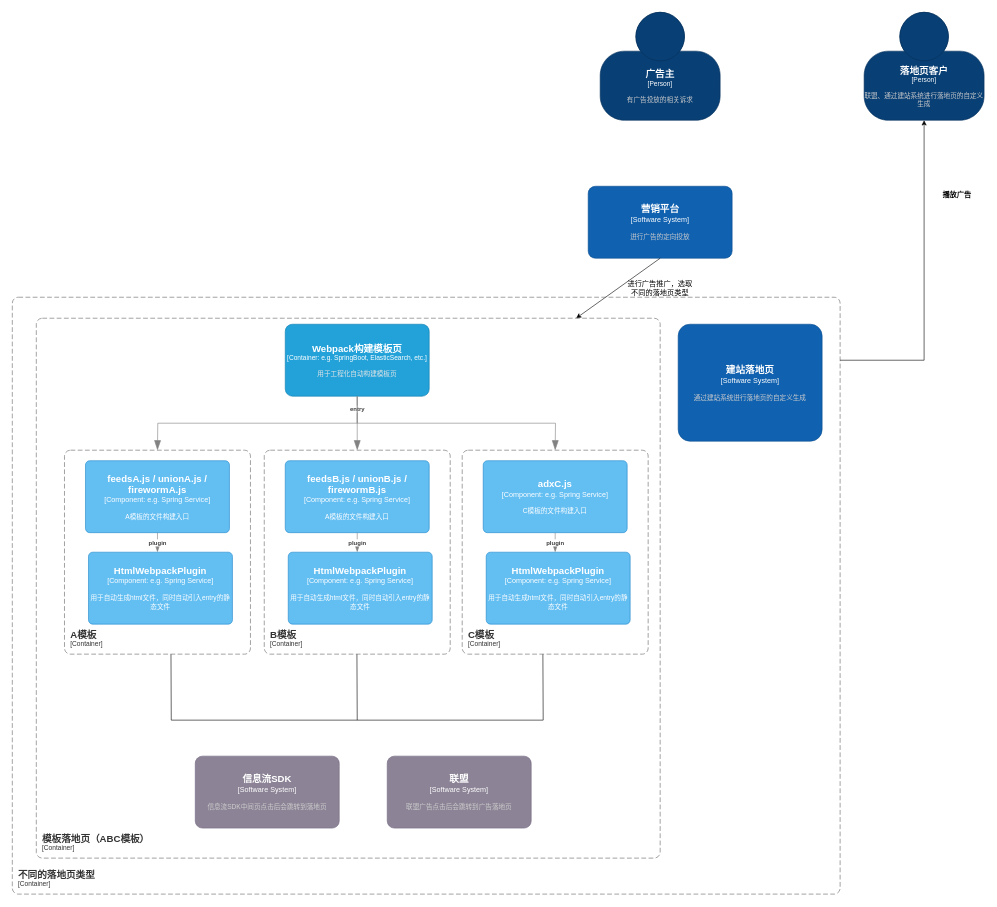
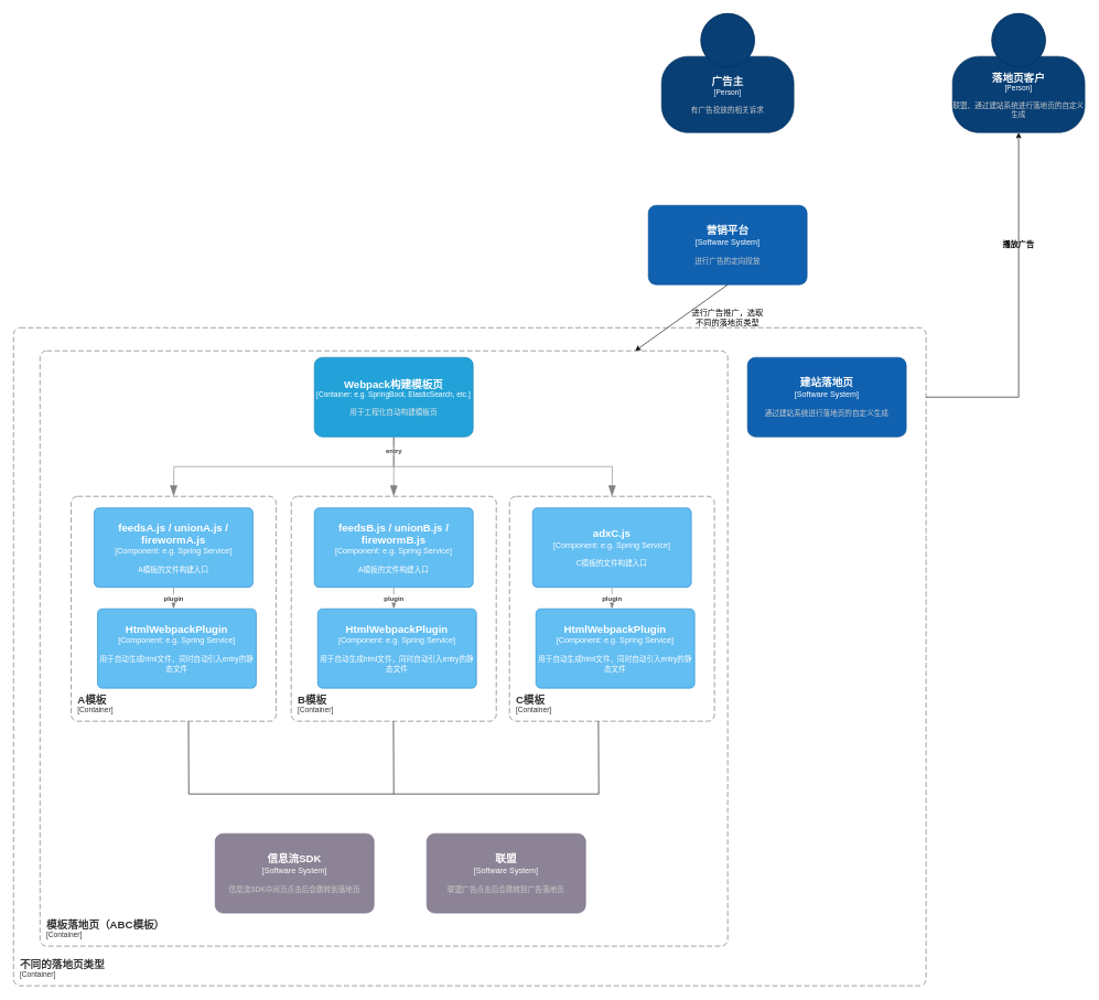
  <mxCell id="0" />
  <mxCell id="1" parent="0" />
  <mxCell id="2" value="&lt;font style=&quot;font-size: 16px&quot;&gt;&lt;b&gt;落地页客户&lt;/b&gt;&lt;/font&gt;&lt;div&gt;[Person]&lt;/div&gt;&lt;br&gt;&lt;div&gt;&lt;font style=&quot;font-size: 11px&quot;&gt;&lt;font color=&quot;#cccccc&quot;&gt;联盟、通过建站系统进行落地页的自定义生成&lt;/font&gt;&lt;/div&gt;" style="html=1;fontSize=11;dashed=0;whiteSpace=wrap;fillColor=#083F75;strokeColor=#06315C;fontColor=#ffffff;shape=mxgraph.c4.person2;align=center;metaEdit=1;points=[[0.5,0,0],[1,0.5,0],[1,0.75,0],[0.75,1,0],[0.5,1,0],[0.25,1,0],[0,0.75,0],[0,0.5,0]];resizable=0;" parent="1" vertex="1"><mxGeometry x="1440" y="20" width="200" height="180" as="geometry" /></mxCell>
- <mxCell id="3" value="&lt;font style=&quot;font-size: 16px&quot;&gt;&lt;b&gt;建站落地页&lt;/b&gt;&lt;/font&gt;&lt;div&gt;[Software System]&lt;/div&gt;&lt;br&gt;&lt;div&gt;&lt;font style=&quot;font-size: 11px&quot;&gt;&lt;font color=&quot;#cccccc&quot;&gt;通过建站系统进行落地页的自定义生成&lt;/font&gt;&lt;/div&gt;" style="rounded=1;whiteSpace=wrap;html=1;labelBackgroundColor=none;fillColor=#1061B0;fontColor=#ffffff;align=center;arcSize=10;strokeColor=#0D5091;metaEdit=1;resizable=0;points=[[0.25,0,0],[0.5,0,0],[0.75,0,0],[1,0.25,0],[1,0.5,0],[1,0.75,0],[0.75,1,0],[0.5,1,0],[0.25,1,0],[0,0.75,0],[0,0.5,0],[0,0.25,0]];" parent="1" vertex="1"><mxGeometry x="1130" y="540" width="240" height="195" as="geometry" /></mxCell>
+ <mxCell id="3" value="&lt;font style=&quot;font-size: 16px&quot;&gt;&lt;b&gt;建站落地页&lt;/b&gt;&lt;/font&gt;&lt;div&gt;[Software System]&lt;/div&gt;&lt;br&gt;&lt;div&gt;&lt;font style=&quot;font-size: 11px&quot;&gt;&lt;font color=&quot;#cccccc&quot;&gt;通过建站系统进行落地页的自定义生成&lt;/font&gt;&lt;/div&gt;" style="rounded=1;whiteSpace=wrap;html=1;labelBackgroundColor=none;fillColor=#1061B0;fontColor=#ffffff;align=center;arcSize=10;strokeColor=#0D5091;metaEdit=1;resizable=0;points=[[0.25,0,0],[0.5,0,0],[0.75,0,0],[1,0.25,0],[1,0.5,0],[1,0.75,0],[0.75,1,0],[0.5,1,0],[0.25,1,0],[0,0.75,0],[0,0.5,0],[0,0.25,0]];" parent="1" vertex="1"><mxGeometry x="1130" y="540" width="240" height="120" as="geometry" /></mxCell>
  <mxCell id="4" value="&lt;font style=&quot;font-size: 16px&quot;&gt;&lt;b&gt;营销平台&lt;/b&gt;&lt;/font&gt;&lt;div&gt;[Software System]&lt;/div&gt;&lt;br&gt;&lt;div&gt;&lt;font style=&quot;font-size: 11px&quot;&gt;&lt;font color=&quot;#cccccc&quot;&gt;进行广告的定向投放&lt;/font&gt;&lt;/div&gt;" style="rounded=1;whiteSpace=wrap;html=1;labelBackgroundColor=none;fillColor=#1061B0;fontColor=#ffffff;align=center;arcSize=10;strokeColor=#0D5091;metaEdit=1;resizable=0;points=[[0.25,0,0],[0.5,0,0],[0.75,0,0],[1,0.25,0],[1,0.5,0],[1,0.75,0],[0.75,1,0],[0.5,1,0],[0.25,1,0],[0,0.75,0],[0,0.5,0],[0,0.25,0]];" parent="1" vertex="1"><mxGeometry x="980" y="310" width="240" height="120" as="geometry" /></mxCell>
  <mxCell id="5" value="&lt;font style=&quot;font-size: 16px&quot;&gt;&lt;b&gt;广告主&lt;/b&gt;&lt;/font&gt;&lt;div&gt;[Person]&lt;/div&gt;&lt;br&gt;&lt;div&gt;&lt;font style=&quot;font-size: 11px&quot;&gt;&lt;font color=&quot;#cccccc&quot;&gt;有广告投放的相关诉求&lt;/font&gt;&lt;/div&gt;" style="html=1;fontSize=11;dashed=0;whiteSpace=wrap;fillColor=#083F75;strokeColor=#06315C;fontColor=#ffffff;shape=mxgraph.c4.person2;align=center;metaEdit=1;points=[[0.5,0,0],[1,0.5,0],[1,0.75,0],[0.75,1,0],[0.5,1,0],[0.25,1,0],[0,0.75,0],[0,0.5,0]];resizable=0;" parent="1" vertex="1"><mxGeometry x="1000" y="20" width="200" height="180" as="geometry" /></mxCell>
  <mxCell id="6" value="" style="endArrow=classic;html=1;rounded=0;exitX=0.5;exitY=1;exitDx=0;exitDy=0;exitPerimeter=0;" parent="1" source="4" edge="1"><mxGeometry width="50" height="50" relative="1" as="geometry"><mxPoint x="1120" y="520" as="sourcePoint" /><mxPoint x="960" y="530" as="targetPoint" /></mxGeometry></mxCell>
  <mxCell id="7" value="进行广告推广，选取不同的落地页类型" style="text;html=1;strokeColor=none;fillColor=none;align=center;verticalAlign=middle;whiteSpace=wrap;rounded=0;" parent="1" vertex="1"><mxGeometry x="1045" y="465" width="110" height="30" as="geometry" /></mxCell>
  <mxCell id="8" value="&lt;font style=&quot;font-size: 16px&quot;&gt;&lt;b&gt;&lt;div style=&quot;text-align: left&quot;&gt;不同的落地页类型&lt;/div&gt;&lt;/b&gt;&lt;/font&gt;&lt;div style=&quot;text-align: left&quot;&gt;[Container]&lt;/div&gt;" style="rounded=1;fontSize=11;whiteSpace=wrap;html=1;dashed=1;arcSize=20;fillColor=none;strokeColor=#666666;fontColor=#333333;labelBackgroundColor=none;align=left;verticalAlign=bottom;labelBorderColor=none;spacingTop=0;spacing=10;dashPattern=8 4;metaEdit=1;rotatable=0;perimeter=rectanglePerimeter;noLabel=0;labelPadding=0;allowArrows=0;connectable=0;expand=0;recursiveResize=0;editable=1;pointerEvents=0;absoluteArcSize=1;points=[[0.25,0,0],[0.5,0,0],[0.75,0,0],[1,0.25,0],[1,0.5,0],[1,0.75,0],[0.75,1,0],[0.5,1,0],[0.25,1,0],[0,0.75,0],[0,0.5,0],[0,0.25,0]];" parent="1" vertex="1"><mxGeometry x="20" y="495" width="1380" height="995" as="geometry" /></mxCell>
  <mxCell id="9" value="" style="endArrow=classic;html=1;rounded=0;entryX=0.5;entryY=1;entryDx=0;entryDy=0;entryPerimeter=0;" parent="1" target="2" edge="1"><mxGeometry width="50" height="50" relative="1" as="geometry"><mxPoint x="1400" y="600" as="sourcePoint" /><mxPoint x="1590" y="550" as="targetPoint" /><Array as="points"><mxPoint x="1540" y="600" /></Array></mxGeometry></mxCell>
- <mxCell id="10" value="&lt;b&gt;播放广告&lt;/b&gt;" style="text;html=1;strokeColor=none;fillColor=none;align=center;verticalAlign=middle;whiteSpace=wrap;rounded=0;" parent="1" vertex="1"><mxGeometry x="1565" y="310" width="60" height="30" as="geometry" /></mxCell>
+ <mxCell id="10" value="&lt;b&gt;播放广告&lt;/b&gt;" style="text;html=1;strokeColor=none;fillColor=none;align=center;verticalAlign=middle;whiteSpace=wrap;rounded=0;" parent="1" vertex="1"><mxGeometry x="1510" y="355" width="60" height="30" as="geometry" /></mxCell>
  <mxCell id="11" value="&lt;font style=&quot;font-size: 16px&quot;&gt;&lt;b&gt;&lt;div style=&quot;text-align: left&quot;&gt;模板落地页（ABC模板）&lt;/div&gt;&lt;/b&gt;&lt;/font&gt;&lt;div style=&quot;text-align: left&quot;&gt;[Container]&lt;/div&gt;" style="rounded=1;fontSize=11;whiteSpace=wrap;html=1;dashed=1;arcSize=20;fillColor=none;strokeColor=#666666;fontColor=#333333;labelBackgroundColor=none;align=left;verticalAlign=bottom;labelBorderColor=none;spacingTop=0;spacing=10;dashPattern=8 4;metaEdit=1;rotatable=0;perimeter=rectanglePerimeter;noLabel=0;labelPadding=0;allowArrows=0;connectable=0;expand=0;recursiveResize=0;editable=1;pointerEvents=0;absoluteArcSize=1;points=[[0.25,0,0],[0.5,0,0],[0.75,0,0],[1,0.25,0],[1,0.5,0],[1,0.75,0],[0.75,1,0],[0.5,1,0],[0.25,1,0],[0,0.75,0],[0,0.5,0],[0,0.25,0]];" parent="1" vertex="1"><mxGeometry x="60" y="530" width="1040" height="900" as="geometry" /></mxCell>
  <mxCell id="12" value="&lt;font style=&quot;font-size: 16px&quot;&gt;&lt;b&gt;信息流SDK&lt;/b&gt;&lt;/font&gt;&lt;div&gt;[Software System]&lt;/div&gt;&lt;br&gt;&lt;div&gt;&lt;font style=&quot;font-size: 11px&quot;&gt;&lt;font color=&quot;#cccccc&quot;&gt;信息流SDK中间页点击后会跳转到落地页&lt;/font&gt;&lt;/div&gt;" style="rounded=1;whiteSpace=wrap;html=1;labelBackgroundColor=none;fillColor=#8C8496;fontColor=#ffffff;align=center;arcSize=10;strokeColor=#736782;metaEdit=1;resizable=0;points=[[0.25,0,0],[0.5,0,0],[0.75,0,0],[1,0.25,0],[1,0.5,0],[1,0.75,0],[0.75,1,0],[0.5,1,0],[0.25,1,0],[0,0.75,0],[0,0.5,0],[0,0.25,0]];" parent="1" vertex="1"><mxGeometry x="325" y="1260" width="240" height="120" as="geometry" /></mxCell>
  <mxCell id="13" value="&lt;font style=&quot;font-size: 16px&quot;&gt;&lt;b&gt;联盟&lt;/b&gt;&lt;/font&gt;&lt;div&gt;[Software System]&lt;/div&gt;&lt;br&gt;&lt;div&gt;&lt;font style=&quot;font-size: 11px&quot;&gt;&lt;font color=&quot;#cccccc&quot;&gt;联盟广告点击后会跳转到广告落地页&lt;/font&gt;&lt;/div&gt;" style="rounded=1;whiteSpace=wrap;html=1;labelBackgroundColor=none;fillColor=#8C8496;fontColor=#ffffff;align=center;arcSize=10;strokeColor=#736782;metaEdit=1;resizable=0;points=[[0.25,0,0],[0.5,0,0],[0.75,0,0],[1,0.25,0],[1,0.5,0],[1,0.75,0],[0.75,1,0],[0.5,1,0],[0.25,1,0],[0,0.75,0],[0,0.5,0],[0,0.25,0]];" parent="1" vertex="1"><mxGeometry x="645" y="1260" width="240" height="120" as="geometry" /></mxCell>
  <mxCell id="14" value="" style="endArrow=none;html=1;rounded=0;entryX=0.5;entryY=1;entryDx=0;entryDy=0;entryPerimeter=0;" parent="1" edge="1"><mxGeometry width="50" height="50" relative="1" as="geometry"><mxPoint x="595" y="1200" as="sourcePoint" /><mxPoint x="594.5" y="1090" as="targetPoint" /></mxGeometry></mxCell>
  <mxCell id="15" value="" style="endArrow=none;html=1;rounded=0;entryX=0.5;entryY=1;entryDx=0;entryDy=0;entryPerimeter=0;" parent="1" edge="1"><mxGeometry width="50" height="50" relative="1" as="geometry"><mxPoint x="905" y="1200" as="sourcePoint" /><mxPoint x="904.5" y="1090" as="targetPoint" /></mxGeometry></mxCell>
  <mxCell id="16" value="" style="endArrow=none;html=1;rounded=0;entryX=0.5;entryY=1;entryDx=0;entryDy=0;entryPerimeter=0;" parent="1" edge="1"><mxGeometry width="50" height="50" relative="1" as="geometry"><mxPoint x="285" y="1200" as="sourcePoint" /><mxPoint x="284.5" y="1090" as="targetPoint" /></mxGeometry></mxCell>
  <mxCell id="17" value="" style="endArrow=none;html=1;rounded=0;" parent="1" edge="1"><mxGeometry width="50" height="50" relative="1" as="geometry"><mxPoint x="285" y="1200" as="sourcePoint" /><mxPoint x="905" y="1200" as="targetPoint" /></mxGeometry></mxCell>
  <mxCell id="18" value="&lt;font style=&quot;font-size: 16px&quot;&gt;&lt;b&gt;adxC.js&lt;/b&gt;&lt;/font&gt;&lt;div&gt;[Component: e.g. Spring Service]&lt;/div&gt;&lt;br&gt;&lt;div&gt;&lt;font style=&quot;font-size: 11px&quot;&gt;C模板的文件构建入口&lt;/font&gt;&lt;/div&gt;" style="rounded=1;whiteSpace=wrap;html=1;labelBackgroundColor=none;fillColor=#63BEF2;fontColor=#ffffff;align=center;arcSize=6;strokeColor=#2086C9;metaEdit=1;resizable=0;points=[[0.25,0,0],[0.5,0,0],[0.75,0,0],[1,0.25,0],[1,0.5,0],[1,0.75,0],[0.75,1,0],[0.5,1,0],[0.25,1,0],[0,0.75,0],[0,0.5,0],[0,0.25,0]];" vertex="1" parent="1"><mxGeometry x="805" y="767.5" width="240" height="120" as="geometry" /></mxCell>
  <mxCell id="19" value="&lt;font style=&quot;font-size: 16px&quot;&gt;&lt;b&gt;HtmlWebpackPlugin&lt;/b&gt;&lt;/font&gt;&lt;div&gt;[Component: e.g. Spring Service]&lt;/div&gt;&lt;br&gt;&lt;div&gt;&lt;font style=&quot;font-size: 11px&quot;&gt;用于自动生成html文件，同时自动引入entry的静态文件&lt;/font&gt;&lt;/div&gt;" style="rounded=1;whiteSpace=wrap;html=1;labelBackgroundColor=none;fillColor=#63BEF2;fontColor=#ffffff;align=center;arcSize=6;strokeColor=#2086C9;metaEdit=1;resizable=0;points=[[0.25,0,0],[0.5,0,0],[0.75,0,0],[1,0.25,0],[1,0.5,0],[1,0.75,0],[0.75,1,0],[0.5,1,0],[0.25,1,0],[0,0.75,0],[0,0.5,0],[0,0.25,0]];" vertex="1" parent="1"><mxGeometry x="810" y="920" width="240" height="120" as="geometry" /></mxCell>
  <mxCell id="20" value="&lt;div style=&quot;text-align: left&quot;&gt;&lt;div style=&quot;text-align: center&quot;&gt;&lt;b&gt;plugin&lt;/b&gt;&lt;/div&gt;" style="endArrow=blockThin;html=1;fontSize=10;fontColor=#404040;strokeWidth=1;endFill=1;strokeColor=#828282;elbow=vertical;metaEdit=1;endSize=14;startSize=14;jumpStyle=arc;jumpSize=16;rounded=0;edgeStyle=orthogonalEdgeStyle;exitX=0.5;exitY=1;exitDx=0;exitDy=0;exitPerimeter=0;" edge="1" parent="1" source="18"><mxGeometry width="240" relative="1" as="geometry"><mxPoint x="900" y="930" as="sourcePoint" /><mxPoint x="925" y="920" as="targetPoint" /></mxGeometry></mxCell>
  <mxCell id="21" value="&lt;font style=&quot;font-size: 16px&quot;&gt;&lt;b&gt;&lt;div style=&quot;text-align: left&quot;&gt;C模板&lt;/div&gt;&lt;/b&gt;&lt;/font&gt;&lt;div style=&quot;text-align: left&quot;&gt;[Container]&lt;/div&gt;" style="rounded=1;fontSize=11;whiteSpace=wrap;html=1;dashed=1;arcSize=20;fillColor=none;strokeColor=#666666;fontColor=#333333;labelBackgroundColor=none;align=left;verticalAlign=bottom;labelBorderColor=none;spacingTop=0;spacing=10;dashPattern=8 4;metaEdit=1;rotatable=0;perimeter=rectanglePerimeter;noLabel=0;labelPadding=0;allowArrows=0;connectable=0;expand=0;recursiveResize=0;editable=1;pointerEvents=0;absoluteArcSize=1;points=[[0.25,0,0],[0.5,0,0],[0.75,0,0],[1,0.25,0],[1,0.5,0],[1,0.75,0],[0.75,1,0],[0.5,1,0],[0.25,1,0],[0,0.75,0],[0,0.5,0],[0,0.25,0]];" vertex="1" parent="1"><mxGeometry x="770" y="750" width="310" height="340" as="geometry" /></mxCell>
  <mxCell id="22" value="&lt;font style=&quot;font-size: 16px&quot;&gt;&lt;b&gt;Webpack构建模板页&lt;/b&gt;&lt;/font&gt;&lt;div&gt;[Container: e.g. SpringBoot, ElasticSearch, etc.]&lt;/div&gt;&lt;br&gt;&lt;div&gt;&lt;font style=&quot;font-size: 11px&quot;&gt;&lt;font color=&quot;#E6E6E6&quot;&gt;用于工程化自动构建模板页&lt;/font&gt;&lt;/div&gt;" style="rounded=1;whiteSpace=wrap;html=1;fontSize=11;labelBackgroundColor=none;fillColor=#23A2D9;fontColor=#ffffff;align=center;arcSize=10;strokeColor=#0E7DAD;metaEdit=1;resizable=0;points=[[0.25,0,0],[0.5,0,0],[0.75,0,0],[1,0.25,0],[1,0.5,0],[1,0.75,0],[0.75,1,0],[0.5,1,0],[0.25,1,0],[0,0.75,0],[0,0.5,0],[0,0.25,0]];" vertex="1" parent="1"><mxGeometry x="475" y="540" width="240" height="120" as="geometry" /></mxCell>
  <mxCell id="23" value="&lt;font style=&quot;font-size: 16px&quot;&gt;&lt;b&gt;feedsB.js / unionB.js / firewormB.js&lt;/b&gt;&lt;/font&gt;&lt;div&gt;[Component: e.g. Spring Service]&lt;/div&gt;&lt;br&gt;&lt;div&gt;&lt;font style=&quot;font-size: 11px&quot;&gt;A模板的文件构建入口&lt;/font&gt;&lt;/div&gt;" style="rounded=1;whiteSpace=wrap;html=1;labelBackgroundColor=none;fillColor=#63BEF2;fontColor=#ffffff;align=center;arcSize=6;strokeColor=#2086C9;metaEdit=1;resizable=0;points=[[0.25,0,0],[0.5,0,0],[0.75,0,0],[1,0.25,0],[1,0.5,0],[1,0.75,0],[0.75,1,0],[0.5,1,0],[0.25,1,0],[0,0.75,0],[0,0.5,0],[0,0.25,0]];" vertex="1" parent="1"><mxGeometry x="475" y="767.5" width="240" height="120" as="geometry" /></mxCell>
  <mxCell id="24" value="&lt;div style=&quot;text-align: left&quot;&gt;&lt;div style=&quot;text-align: center&quot;&gt;&lt;b&gt;entry&lt;/b&gt;&lt;/div&gt;" style="endArrow=blockThin;html=1;fontSize=10;fontColor=#404040;strokeWidth=1;endFill=1;strokeColor=#828282;elbow=vertical;metaEdit=1;endSize=14;startSize=14;jumpStyle=arc;jumpSize=16;rounded=0;edgeStyle=orthogonalEdgeStyle;exitX=0.5;exitY=1;exitDx=0;exitDy=0;exitPerimeter=0;" edge="1" parent="1" source="22"><mxGeometry x="-0.543" width="240" relative="1" as="geometry"><mxPoint x="595" y="710" as="sourcePoint" /><mxPoint x="595" y="750" as="targetPoint" /><Array as="points" /><mxPoint as="offset" /></mxGeometry></mxCell>
  <mxCell id="25" value="&lt;font style=&quot;font-size: 16px&quot;&gt;&lt;b&gt;HtmlWebpackPlugin&lt;/b&gt;&lt;/font&gt;&lt;div&gt;[Component: e.g. Spring Service]&lt;/div&gt;&lt;br&gt;&lt;div&gt;&lt;font style=&quot;font-size: 11px&quot;&gt;用于自动生成html文件，同时自动引入entry的静态文件&lt;/font&gt;&lt;/div&gt;" style="rounded=1;whiteSpace=wrap;html=1;labelBackgroundColor=none;fillColor=#63BEF2;fontColor=#ffffff;align=center;arcSize=6;strokeColor=#2086C9;metaEdit=1;resizable=0;points=[[0.25,0,0],[0.5,0,0],[0.75,0,0],[1,0.25,0],[1,0.5,0],[1,0.75,0],[0.75,1,0],[0.5,1,0],[0.25,1,0],[0,0.75,0],[0,0.5,0],[0,0.25,0]];" vertex="1" parent="1"><mxGeometry x="480" y="920" width="240" height="120" as="geometry" /></mxCell>
  <mxCell id="26" value="&lt;div style=&quot;text-align: left&quot;&gt;&lt;div style=&quot;text-align: center&quot;&gt;&lt;b&gt;plugin&lt;/b&gt;&lt;/div&gt;" style="endArrow=blockThin;html=1;fontSize=10;fontColor=#404040;strokeWidth=1;endFill=1;strokeColor=#828282;elbow=vertical;metaEdit=1;endSize=14;startSize=14;jumpStyle=arc;jumpSize=16;rounded=0;edgeStyle=orthogonalEdgeStyle;exitX=0.5;exitY=1;exitDx=0;exitDy=0;exitPerimeter=0;" edge="1" parent="1" source="23"><mxGeometry width="240" relative="1" as="geometry"><mxPoint x="570" y="930" as="sourcePoint" /><mxPoint x="595" y="920" as="targetPoint" /></mxGeometry></mxCell>
  <mxCell id="27" value="&lt;font style=&quot;font-size: 16px&quot;&gt;&lt;b&gt;&lt;div style=&quot;text-align: left&quot;&gt;B模板&lt;/div&gt;&lt;/b&gt;&lt;/font&gt;&lt;div style=&quot;text-align: left&quot;&gt;[Container]&lt;/div&gt;" style="rounded=1;fontSize=11;whiteSpace=wrap;html=1;dashed=1;arcSize=20;fillColor=none;strokeColor=#666666;fontColor=#333333;labelBackgroundColor=none;align=left;verticalAlign=bottom;labelBorderColor=none;spacingTop=0;spacing=10;dashPattern=8 4;metaEdit=1;rotatable=0;perimeter=rectanglePerimeter;noLabel=0;labelPadding=0;allowArrows=0;connectable=0;expand=0;recursiveResize=0;editable=1;pointerEvents=0;absoluteArcSize=1;points=[[0.25,0,0],[0.5,0,0],[0.75,0,0],[1,0.25,0],[1,0.5,0],[1,0.75,0],[0.75,1,0],[0.5,1,0],[0.25,1,0],[0,0.75,0],[0,0.5,0],[0,0.25,0]];" vertex="1" parent="1"><mxGeometry x="440" y="750" width="310" height="340" as="geometry" /></mxCell>
  <mxCell id="28" value="" style="endArrow=blockThin;html=1;fontSize=10;fontColor=#404040;strokeWidth=1;endFill=1;strokeColor=#828282;elbow=vertical;metaEdit=1;endSize=14;startSize=14;jumpStyle=arc;jumpSize=16;rounded=0;edgeStyle=orthogonalEdgeStyle;exitX=0.5;exitY=1;exitDx=0;exitDy=0;exitPerimeter=0;" edge="1" parent="1" source="22"><mxGeometry width="240" relative="1" as="geometry"><mxPoint x="595" y="710" as="sourcePoint" /><mxPoint x="925" y="750" as="targetPoint" /></mxGeometry></mxCell>
  <mxCell id="29" value="&lt;font style=&quot;font-size: 16px&quot;&gt;&lt;b&gt;feedsA.js / unionA.js / firewormA.js&lt;/b&gt;&lt;/font&gt;&lt;div&gt;[Component: e.g. Spring Service]&lt;/div&gt;&lt;br&gt;&lt;div&gt;&lt;font style=&quot;font-size: 11px&quot;&gt;A模板的文件构建入口&lt;/font&gt;&lt;/div&gt;" style="rounded=1;whiteSpace=wrap;html=1;labelBackgroundColor=none;fillColor=#63BEF2;fontColor=#ffffff;align=center;arcSize=6;strokeColor=#2086C9;metaEdit=1;resizable=0;points=[[0.25,0,0],[0.5,0,0],[0.75,0,0],[1,0.25,0],[1,0.5,0],[1,0.75,0],[0.75,1,0],[0.5,1,0],[0.25,1,0],[0,0.75,0],[0,0.5,0],[0,0.25,0]];" vertex="1" parent="1"><mxGeometry x="142" y="767.5" width="240" height="120" as="geometry" /></mxCell>
  <mxCell id="30" value="&lt;font style=&quot;font-size: 16px&quot;&gt;&lt;b&gt;HtmlWebpackPlugin&lt;/b&gt;&lt;/font&gt;&lt;div&gt;[Component: e.g. Spring Service]&lt;/div&gt;&lt;br&gt;&lt;div&gt;&lt;font style=&quot;font-size: 11px&quot;&gt;用于自动生成html文件，同时自动引入entry的静态文件&lt;/font&gt;&lt;/div&gt;" style="rounded=1;whiteSpace=wrap;html=1;labelBackgroundColor=none;fillColor=#63BEF2;fontColor=#ffffff;align=center;arcSize=6;strokeColor=#2086C9;metaEdit=1;resizable=0;points=[[0.25,0,0],[0.5,0,0],[0.75,0,0],[1,0.25,0],[1,0.5,0],[1,0.75,0],[0.75,1,0],[0.5,1,0],[0.25,1,0],[0,0.75,0],[0,0.5,0],[0,0.25,0]];" vertex="1" parent="1"><mxGeometry x="147" y="920" width="240" height="120" as="geometry" /></mxCell>
  <mxCell id="31" value="&lt;div style=&quot;text-align: left&quot;&gt;&lt;div style=&quot;text-align: center&quot;&gt;&lt;b&gt;plugin&lt;/b&gt;&lt;/div&gt;" style="endArrow=blockThin;html=1;fontSize=10;fontColor=#404040;strokeWidth=1;endFill=1;strokeColor=#828282;elbow=vertical;metaEdit=1;endSize=14;startSize=14;jumpStyle=arc;jumpSize=16;rounded=0;edgeStyle=orthogonalEdgeStyle;exitX=0.5;exitY=1;exitDx=0;exitDy=0;exitPerimeter=0;" edge="1" parent="1" source="29"><mxGeometry width="240" relative="1" as="geometry"><mxPoint x="237" y="930" as="sourcePoint" /><mxPoint x="262" y="920" as="targetPoint" /></mxGeometry></mxCell>
  <mxCell id="32" value="&lt;font style=&quot;font-size: 16px&quot;&gt;&lt;b&gt;&lt;div style=&quot;text-align: left&quot;&gt;A模板&lt;/div&gt;&lt;/b&gt;&lt;/font&gt;&lt;div style=&quot;text-align: left&quot;&gt;[Container]&lt;/div&gt;" style="rounded=1;fontSize=11;whiteSpace=wrap;html=1;dashed=1;arcSize=20;fillColor=none;strokeColor=#666666;fontColor=#333333;labelBackgroundColor=none;align=left;verticalAlign=bottom;labelBorderColor=none;spacingTop=0;spacing=10;dashPattern=8 4;metaEdit=1;rotatable=0;perimeter=rectanglePerimeter;noLabel=0;labelPadding=0;allowArrows=0;connectable=0;expand=0;recursiveResize=0;editable=1;pointerEvents=0;absoluteArcSize=1;points=[[0.25,0,0],[0.5,0,0],[0.75,0,0],[1,0.25,0],[1,0.5,0],[1,0.75,0],[0.75,1,0],[0.5,1,0],[0.25,1,0],[0,0.75,0],[0,0.5,0],[0,0.25,0]];" vertex="1" parent="1"><mxGeometry x="107" y="750" width="310" height="340" as="geometry" /></mxCell>
  <mxCell id="33" value="" style="endArrow=blockThin;html=1;fontSize=10;fontColor=#404040;strokeWidth=1;endFill=1;strokeColor=#828282;elbow=vertical;metaEdit=1;endSize=14;startSize=14;jumpStyle=arc;jumpSize=16;rounded=0;edgeStyle=orthogonalEdgeStyle;exitX=0.5;exitY=1;exitDx=0;exitDy=0;exitPerimeter=0;" edge="1" parent="1" source="22"><mxGeometry width="240" relative="1" as="geometry"><mxPoint x="700" y="710" as="sourcePoint" /><mxPoint x="262" y="750" as="targetPoint" /></mxGeometry></mxCell>
